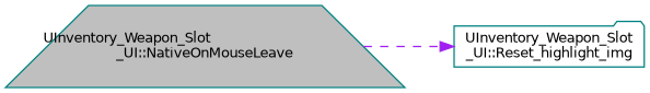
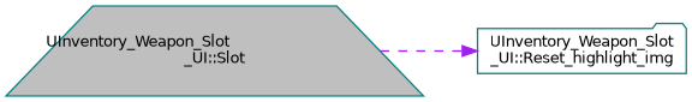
  digraph {
    rankdir=LR
    node [color=teal fontname=Helvetica fontsize=10 style=filled]
-   n1 [fillcolor=grey75 fontcolor=black height=0.2 label="UInventory_Weapon_Slot\l_UI::NativeOnMouseLeave" shape=trapezium width=0.4]
+   n1 [fillcolor=grey75 fontcolor=black height=0.2 label="UInventory_Weapon_Slot\l_UI::Slot" shape=trapezium width=0.4]
    n2 [fillcolor=white height=0.2 label="UInventory_Weapon_Slot\l_UI::Reset_highlight_img" shape=folder width=0.4]
    n1 -> n2 [color=purple fontname=Helvetica fontsize=10 labelfontname=Helvetica labelfontsize=10 style=dashed]
  }
